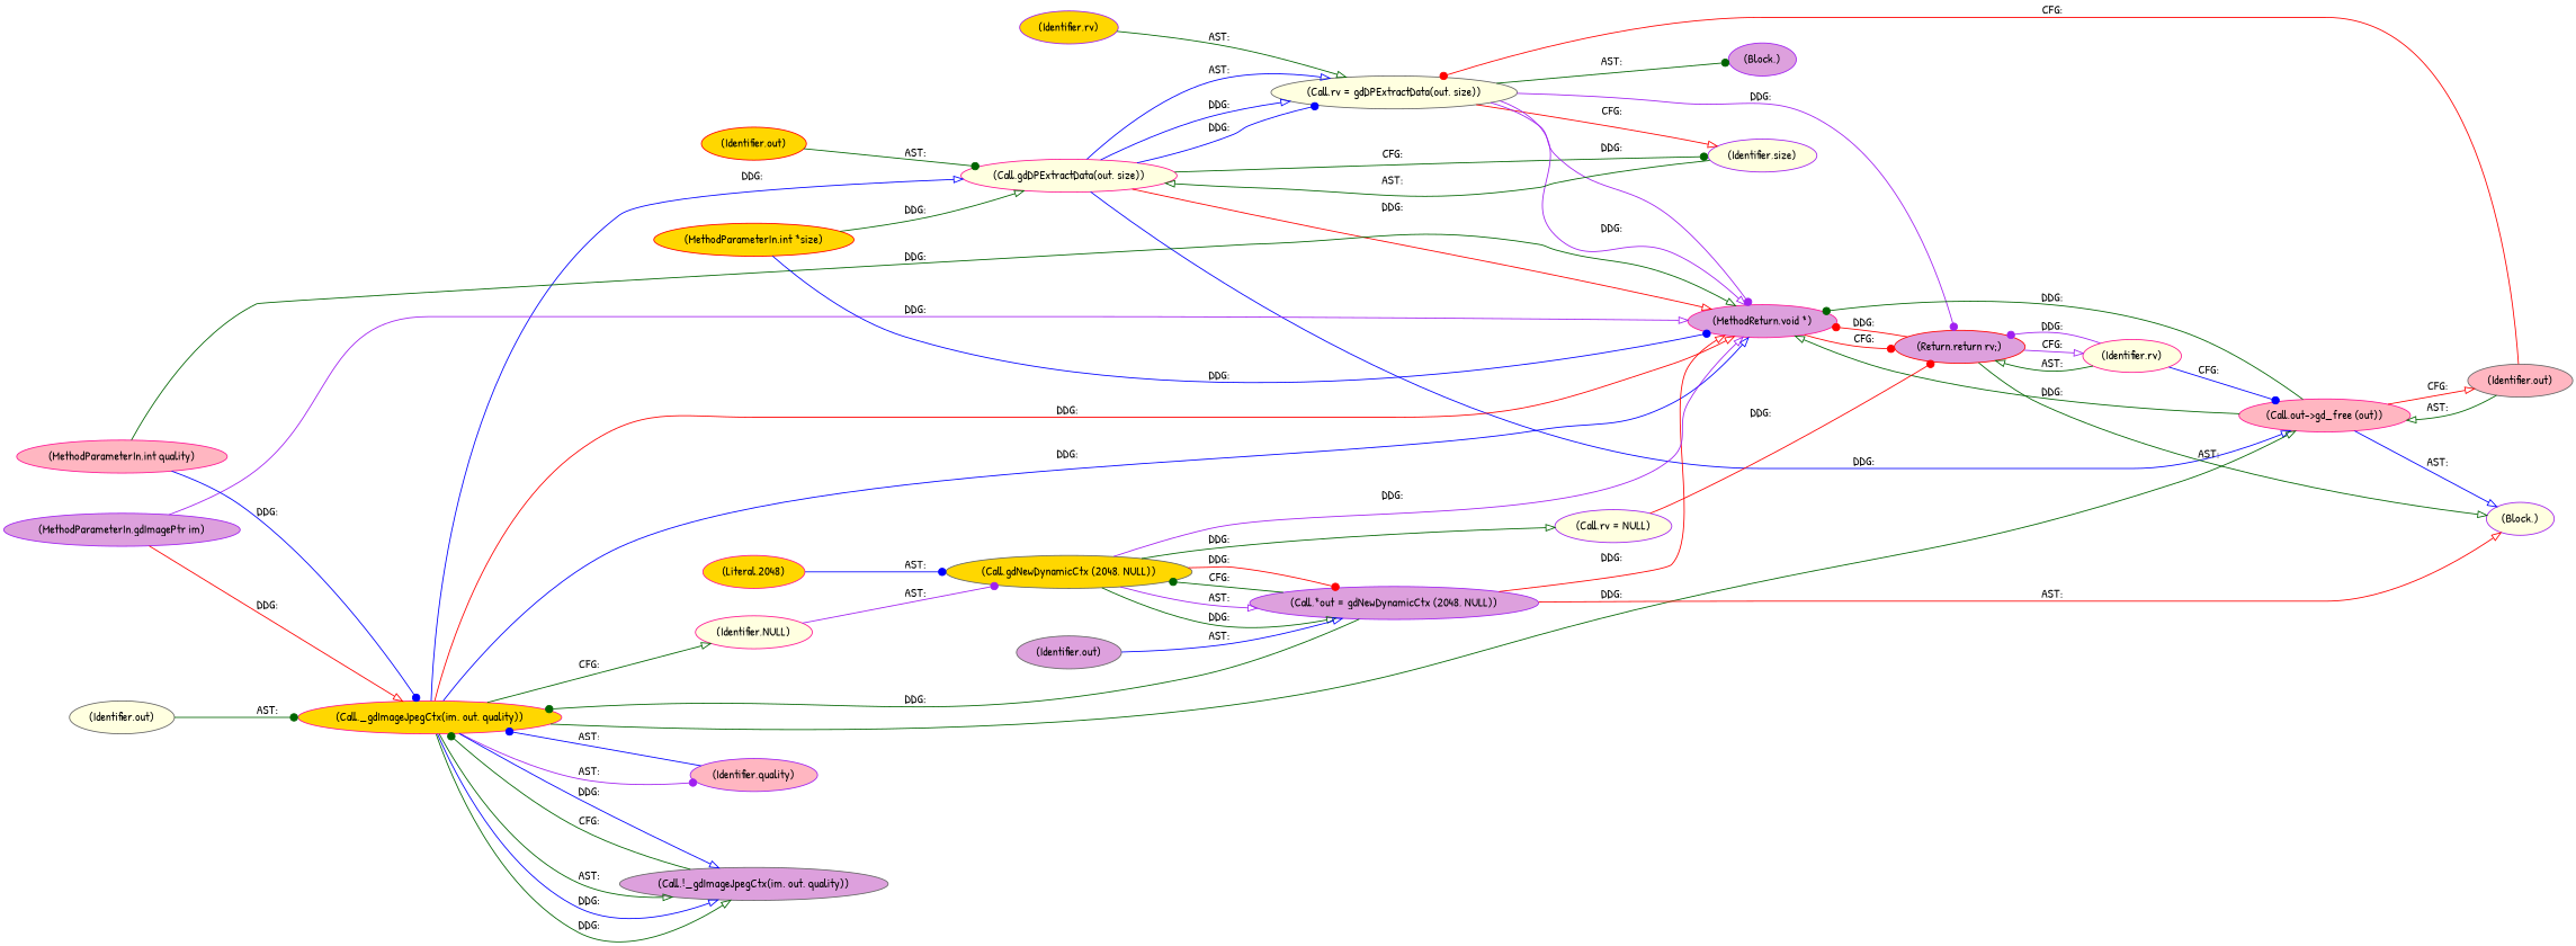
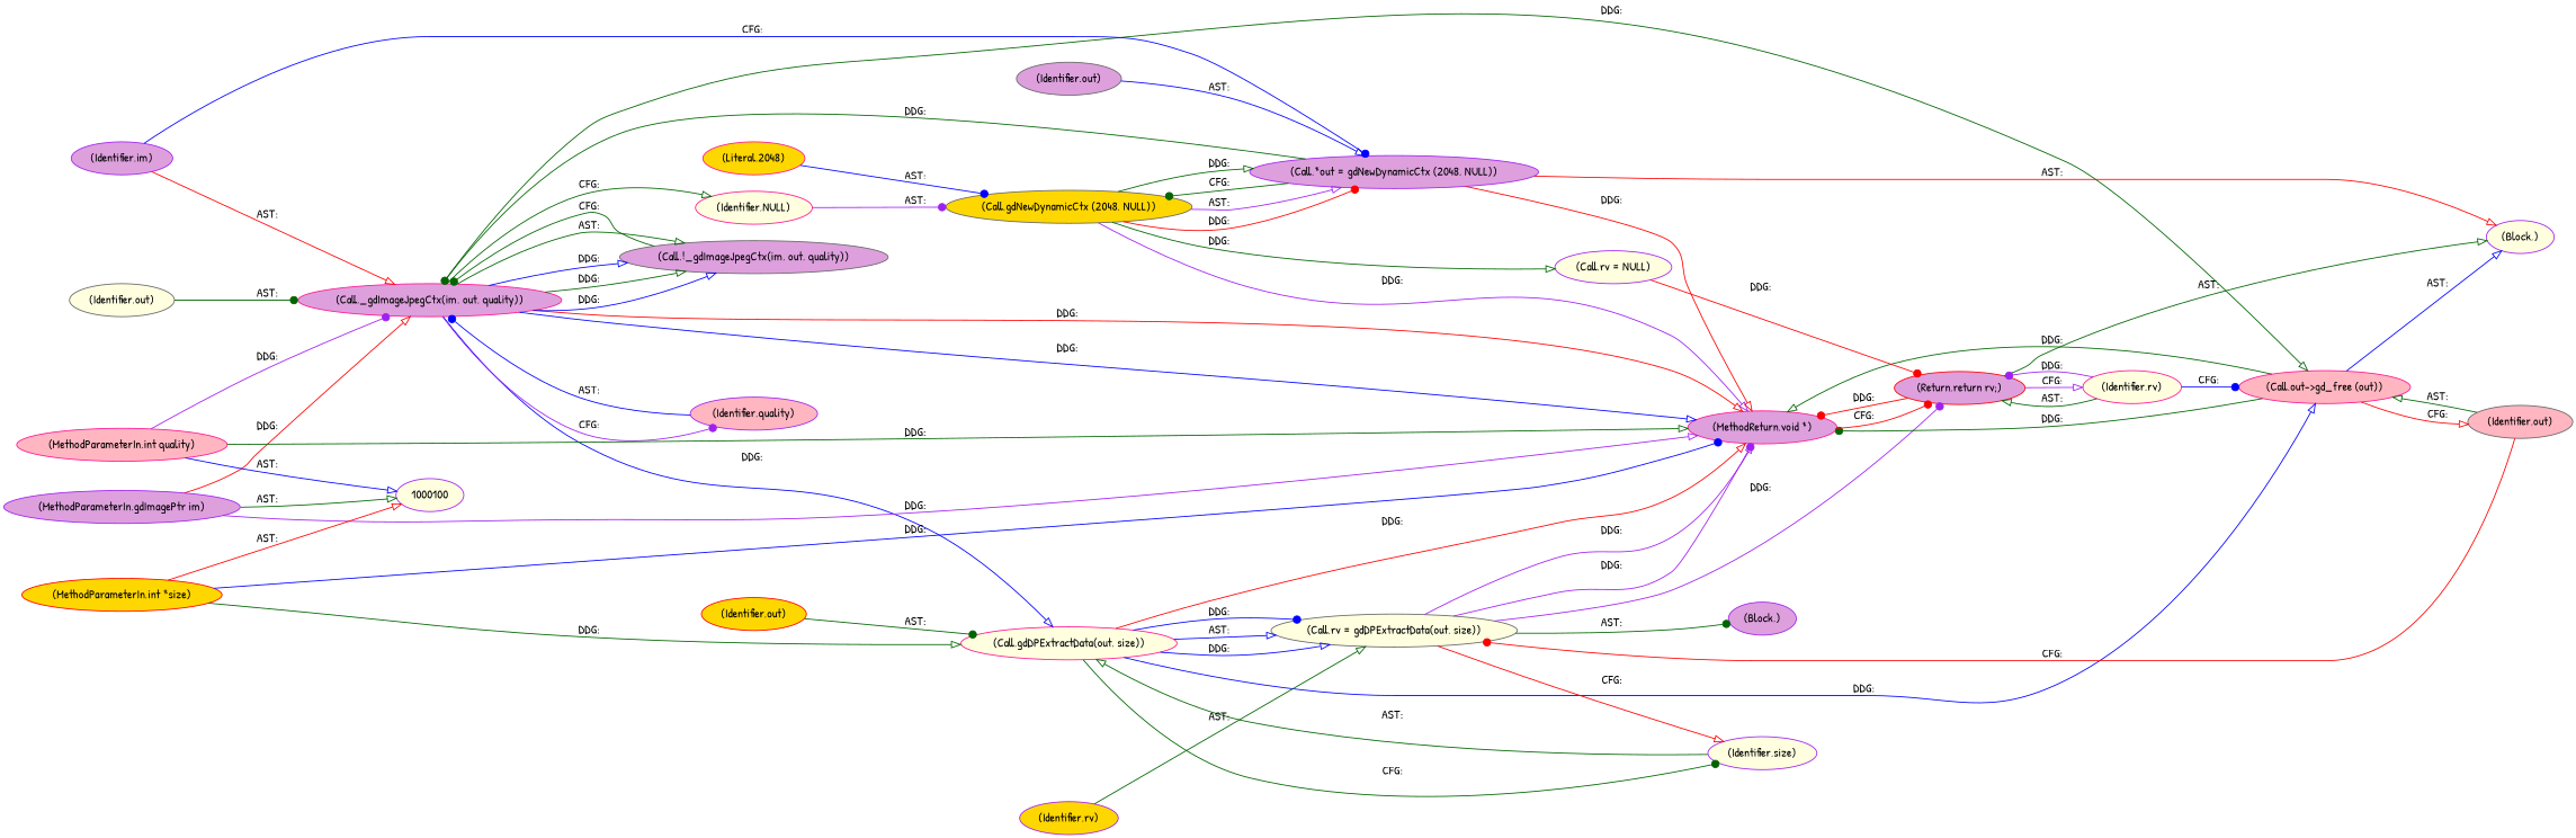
  digraph {
    fontname="Patrick Hand"
    rankdir=LR
    node [color=purple fillcolor=lightyellow fontname="Patrick Hand" style=filled]
    edge [arrowhead=onormal color=darkgreen fontname="Patrick Hand"]
    n1 [color=deeppink label="(Call,gdDPExtractData(out, size))"]
    n2 [color=gray40 label="(Call,rv = gdDPExtractData(out, size))"]
    n3 [color=deeppink fillcolor=lightpink label="(Call,out->gd_free (out))"]
    n4 [label="(Identifier,size)"]
    n5 [color=deeppink fillcolor=plum label="(MethodReturn,void *)"]
    n6 [color=red fillcolor=plum label="(Return,return rv;)"]
    n7 [fillcolor=plum label="(Block,)"]
    n8 [label="(Block,)"]
    n9 [color=gray40 fillcolor=lightpink label="(Identifier,out)"]
-   n10 [color=deeppink fillcolor=gold label="(Call,_gdImageJpegCtx(im, out, quality))"]
+   n10 [color=deeppink fillcolor=plum label="(Call,_gdImageJpegCtx(im, out, quality))"]
    n11 [fillcolor=lightpink label="(Identifier,quality)"]
    n12 [color=gray40 fillcolor=plum label="(Call,!_gdImageJpegCtx(im, out, quality))"]
    n13 [color=deeppink label="(Identifier,NULL)"]
    n14 [fillcolor=plum label="(MethodParameterIn,gdImagePtr im)"]
+   1000100
    n16 [fillcolor=plum label="(Call,*out = gdNewDynamicCtx (2048, NULL))"]
    n17 [color=gray40 fillcolor=gold label="(Call,gdNewDynamicCtx (2048, NULL))"]
    n18 [label="(Call,rv = NULL)"]
    n19 [color=deeppink fillcolor=lightpink label="(MethodParameterIn,int quality)"]
    n20 [color=red fillcolor=gold label="(MethodParameterIn,int *size)"]
    n21 [color=deeppink label="(Identifier,rv)"]
    n22 [color=deeppink fillcolor=gold label="(Literal,2048)"]
    n23 [color=gray40 fillcolor=plum label="(Identifier,out)"]
+   n24 [fillcolor=plum label="(Identifier,im)"]
    n25 [color=red fillcolor=gold label="(Identifier,out)"]
    n26 [color=gray40 label="(Identifier,out)"]
    n27 [fillcolor=gold label="(Identifier,rv)"]
    n1 -> n2 [color=blue label="AST: "]
    n1 -> n2 [color=blue label="DDG: "]
    n1 -> n2 [arrowhead=dot color=blue label="DDG: "]
    n1 -> n3 [color=blue label="DDG: "]
    n1 -> n4 [arrowhead=dot label="CFG: "]
    n1 -> n5 [color=red label="DDG: "]
    n2 -> n4 [color=red label="CFG: "]
    n2 -> n5 [arrowhead=dot color=purple label="DDG: "]
    n2 -> n5 [color=purple label="DDG: "]
    n2 -> n6 [arrowhead=dot color=purple label="DDG: "]
    n2 -> n7 [arrowhead=dot label="AST: "]
    n3 -> n5 [label="DDG: "]
    n3 -> n5 [arrowhead=dot label="DDG: "]
    n3 -> n8 [color=blue label="AST: "]
    n3 -> n9 [color=red label="CFG: "]
    n4 -> n1 [label="AST: "]
    n5 -> n6 [arrowhead=dot color=red label="CFG: "]
    n6 -> n5 [arrowhead=dot color=red label="DDG: "]
    n6 -> n8 [label="AST: "]
    n6 -> n21 [color=purple label="CFG: "]
    n9 -> n2 [arrowhead=dot color=red label="CFG: "]
    n9 -> n3 [label="AST: "]
    n10 -> n1 [color=blue label="DDG: "]
    n10 -> n3 [label="DDG: "]
    n10 -> n5 [color=red label="DDG: "]
    n10 -> n5 [color=blue label="DDG: "]
-   n10 -> n11 [arrowhead=dot color=purple label="AST: "]
+   n10 -> n11 [arrowhead=dot color=purple label="CFG: "]
    n10 -> n12 [label="AST: "]
    n10 -> n12 [color=blue label="DDG: "]
    n10 -> n12 [label="DDG: "]
    n10 -> n12 [color=blue label="DDG: "]
    n10 -> n13 [label="CFG: "]
    n11 -> n10 [arrowhead=dot color=blue label="AST: "]
    n12 -> n10 [arrowhead=dot label="CFG: "]
    n13 -> n17 [arrowhead=dot color=purple label="AST: "]
    n14 -> n5 [color=purple label="DDG: "]
    n14 -> n10 [color=red label="DDG: "]
+   n14 -> 1000100 [label="AST: "]
    n16 -> n5 [color=red label="DDG: "]
    n16 -> n8 [color=red label="AST: "]
    n16 -> n10 [arrowhead=dot label="DDG: "]
    n16 -> n17 [arrowhead=dot label="CFG: "]
    n17 -> n5 [color=purple label="DDG: "]
    n17 -> n16 [color=purple label="AST: "]
    n17 -> n16 [label="DDG: "]
    n17 -> n16 [arrowhead=dot color=red label="DDG: "]
    n17 -> n18 [label="DDG: "]
    n18 -> n6 [arrowhead=dot color=red label="DDG: "]
    n19 -> n5 [label="DDG: "]
-   n19 -> n10 [arrowhead=dot color=blue label="DDG: "]
+   n19 -> n10 [arrowhead=dot color=purple label="DDG: "]
+   n19 -> 1000100 [color=blue label="AST: "]
    n20 -> n1 [label="DDG: "]
    n20 -> n5 [arrowhead=dot color=blue label="DDG: "]
+   n20 -> 1000100 [color=red label="AST: "]
    n21 -> n3 [arrowhead=dot color=blue label="CFG: "]
    n21 -> n6 [label="AST: "]
    n21 -> n6 [arrowhead=dot color=purple label="DDG: "]
    n22 -> n17 [arrowhead=dot color=blue label="AST: "]
    n23 -> n16 [color=blue label="AST: "]
+   n24 -> n10 [color=red label="AST: "]
+   n24 -> n16 [arrowhead=dot color=blue label="CFG: "]
    n25 -> n1 [arrowhead=dot label="AST: "]
    n26 -> n10 [arrowhead=dot label="AST: "]
    n27 -> n2 [label="AST: "]
  }
